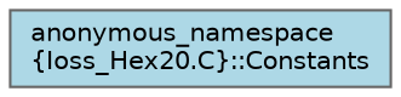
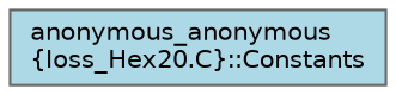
  digraph {
    rankdir=LR
-   n1 [color=grey40 fillcolor=lightblue fontname=Helvetica fontsize=10 height=0.2 label="anonymous_namespace\l\{Ioss_Hex20.C\}::Constants" shape=box style=filled width=0.4]
+   n1 [color=grey40 fillcolor=lightblue fontname=Helvetica fontsize=10 height=0.2 label="anonymous_anonymous\l\{Ioss_Hex20.C\}::Constants" shape=box style=filled width=0.4]
  }
